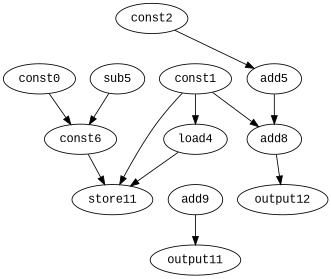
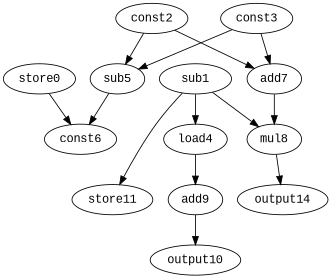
  digraph {
    fontname="Liberation Mono"
    node [fontname="Liberation Mono" opcode=const]
    edge [fontname="Liberation Mono" operand=0]
    n1 [label=const6 opcode=add]
-   const0
+   const0 [label=store0]
    store11 [opcode=store]
    add9 [opcode=add]
-   output10 [opcode=output label=output11]
+   output10 [opcode=output]
    load4 [opcode=load]
-   const1
-   mul8 [opcode=mul label=add8]
-   output12 [opcode=output]
+   const1 [label=sub1]
+   mul8 [opcode=mul]
+   output12 [opcode=output label=output14]
    sub5 [opcode=sub]
    const2
-   add7 [opcode=add label=add5]
-   n1 -> store11 [operand=1]
+   add7 [opcode=add]
+   const3
    const0 -> n1
    add9 -> output10
-   load4 -> store11 [operand=1]
+   load4 -> add9 [operand=1]
    const1 -> store11
    const1 -> load4
    const1 -> mul8
    mul8 -> output12
    sub5 -> n1 [operand=1]
+   const2 -> sub5
    const2 -> add7
    add7 -> mul8 [operand=1]
+   const3 -> sub5 [operand=1]
+   const3 -> add7 [operand=1]
  }
